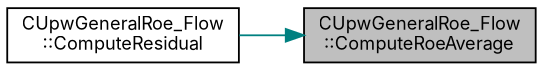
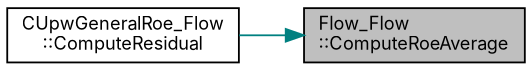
  digraph {
    rankdir=RL
    fontname=Inter
    node [color=black fontname=Inter fontsize=10 shape=record style=filled]
-   n1 [fillcolor=grey75 fontcolor=black height=0.2 label="CUpwGeneralRoe_Flow\l::ComputeRoeAverage" width=0.4]
+   n1 [fillcolor=grey75 fontcolor=black height=0.2 label="Flow_Flow\l::ComputeRoeAverage" width=0.4]
    n2 [fillcolor=white height=0.2 label="CUpwGeneralRoe_Flow\l::ComputeResidual" width=0.4]
    n1 -> n2 [color=teal dir=back fontname=Inter fontsize=10 labelfontname=Helvetica labelfontsize=10 style=solid]
  }
